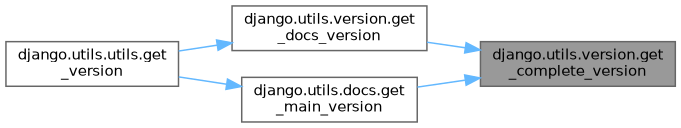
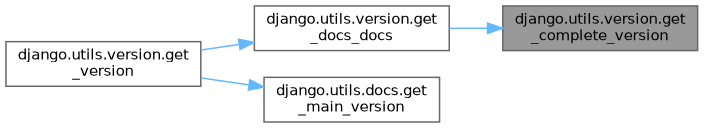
  digraph {
    rankdir=RL
    node [color=grey40 fillcolor=white fontname=Helvetica fontsize=10 shape=box style=filled]
    edge [color=steelblue1 dir=back fontname=Helvetica fontsize=10 labelfontname=Helvetica labelfontsize=10 style=solid]
    n1 [color=gray40 fillcolor=grey60 fontcolor=black height=0.2 label="django.utils.version.get\l_complete_version" width=0.4]
-   n2 [height=0.2 label="django.utils.version.get\l_docs_version" width=0.4]
+   n2 [height=0.2 label="django.utils.version.get\l_docs_docs" width=0.4]
    n3 [height=0.2 label="django.utils.docs.get\l_main_version" width=0.4]
-   n4 [height=0.2 label="django.utils.utils.get\l_version" width=0.4]
+   n4 [height=0.2 label="django.utils.version.get\l_version" width=0.4]
    n1 -> n2
-   n1 -> n3
    n2 -> n4
    n3 -> n4
  }
